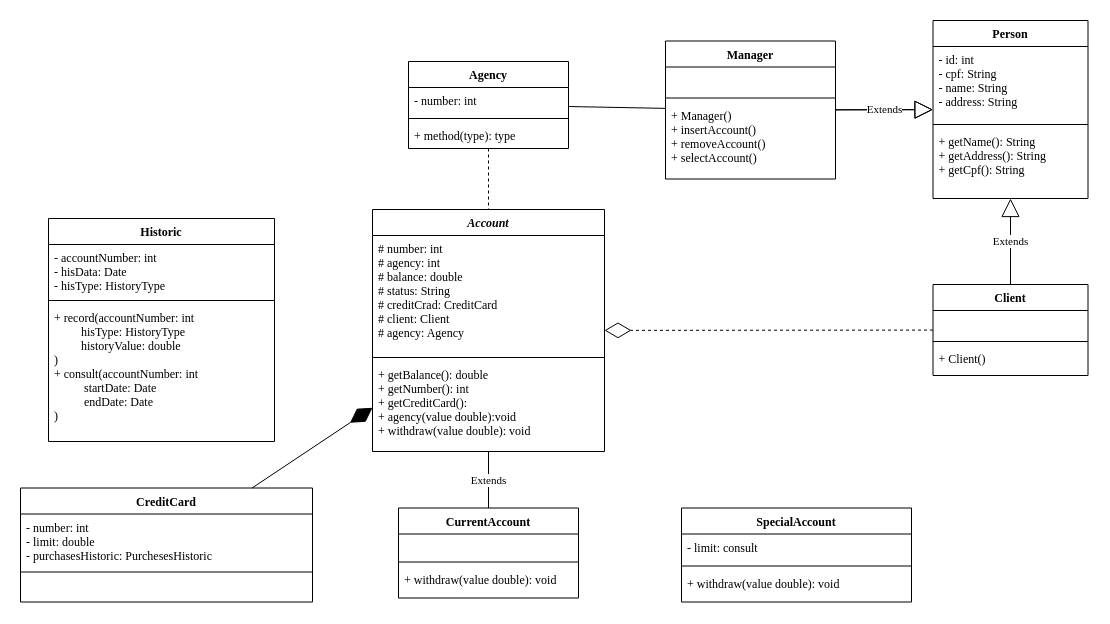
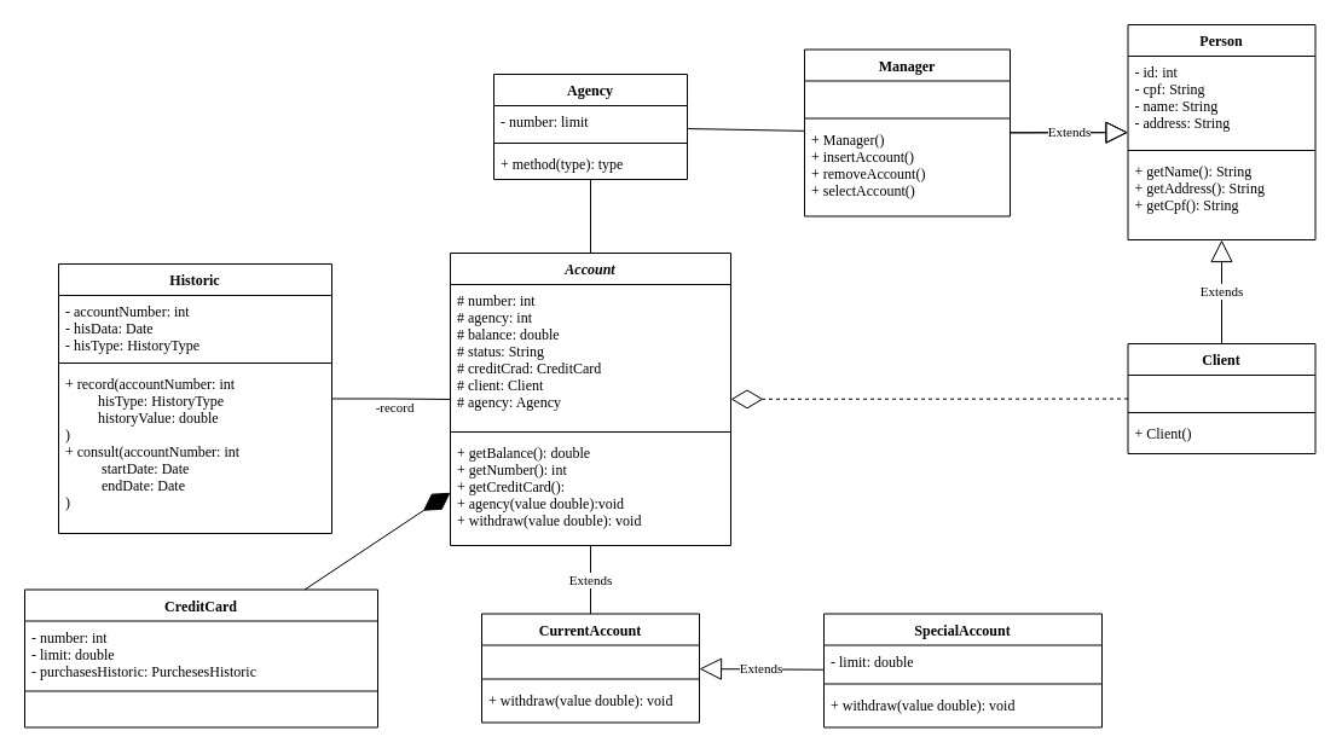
  <mxCell id="0" />
  <mxCell id="1" parent="0" />
  <mxCell id="2" value="Account" style="swimlane;fontStyle=3;align=center;verticalAlign=top;childLayout=stackLayout;horizontal=1;startSize=26;horizontalStack=0;resizeParent=1;resizeParentMax=0;resizeLast=0;collapsible=1;marginBottom=0;fontFamily=Lucida Console;" parent="1" vertex="1"><mxGeometry x="372" y="209" width="232" height="242" as="geometry" /></mxCell>
  <mxCell id="3" value="# number: int&#10;# agency: int&#10;# balance: double&#10;# status: String&#10;# creditCrad: CreditCard &#10;# client: Client&#10;# agency: Agency" style="text;strokeColor=none;fillColor=none;align=left;verticalAlign=top;spacingLeft=4;spacingRight=4;overflow=hidden;rotatable=0;points=[[0,0.5],[1,0.5]];portConstraint=eastwest;fontFamily=Lucida Console;" parent="2" vertex="1"><mxGeometry y="26" width="232" height="118" as="geometry" /></mxCell>
  <mxCell id="4" value="" style="line;strokeWidth=1;fillColor=none;align=left;verticalAlign=middle;spacingTop=-1;spacingLeft=3;spacingRight=3;rotatable=0;labelPosition=right;points=[];portConstraint=eastwest;fontFamily=Lucida Console;" parent="2" vertex="1"><mxGeometry y="144" width="232" height="8" as="geometry" /></mxCell>
  <mxCell id="5" value="+ getBalance(): double&#10;+ getNumber(): int&#10;+ getCreditCard(): &#10;+ agency(value double):void &#10;+ withdraw(value double): void" style="text;strokeColor=none;fillColor=none;align=left;verticalAlign=top;spacingLeft=4;spacingRight=4;overflow=hidden;rotatable=0;points=[[0,0.5],[1,0.5]];portConstraint=eastwest;fontFamily=Lucida Console;" parent="2" vertex="1"><mxGeometry y="152" width="232" height="90" as="geometry" /></mxCell>
  <mxCell id="6" value="CreditCard" style="swimlane;fontStyle=1;align=center;verticalAlign=top;childLayout=stackLayout;horizontal=1;startSize=26;horizontalStack=0;resizeParent=1;resizeParentMax=0;resizeLast=0;collapsible=1;marginBottom=0;fontFamily=Lucida Console;" parent="1" vertex="1"><mxGeometry x="20" y="487.5" width="292" height="114" as="geometry" /></mxCell>
  <mxCell id="7" value="- number: int&#10;- limit: double&#10;- purchasesHistoric: PurchesesHistoric" style="text;strokeColor=none;fillColor=none;align=left;verticalAlign=top;spacingLeft=4;spacingRight=4;overflow=hidden;rotatable=0;points=[[0,0.5],[1,0.5]];portConstraint=eastwest;fontFamily=Lucida Console;" parent="6" vertex="1"><mxGeometry y="26" width="292" height="54" as="geometry" /></mxCell>
  <mxCell id="8" value="" style="line;strokeWidth=1;fillColor=none;align=left;verticalAlign=middle;spacingTop=-1;spacingLeft=3;spacingRight=3;rotatable=0;labelPosition=right;points=[];portConstraint=eastwest;fontFamily=Lucida Console;" parent="6" vertex="1"><mxGeometry y="80" width="292" height="8" as="geometry" /></mxCell>
  <mxCell id="9" value=" " style="text;strokeColor=none;fillColor=none;align=left;verticalAlign=top;spacingLeft=4;spacingRight=4;overflow=hidden;rotatable=0;points=[[0,0.5],[1,0.5]];portConstraint=eastwest;fontFamily=Lucida Console;" parent="6" vertex="1"><mxGeometry y="88" width="292" height="26" as="geometry" /></mxCell>
  <mxCell id="10" value="Client" style="swimlane;fontStyle=1;align=center;verticalAlign=top;childLayout=stackLayout;horizontal=1;startSize=26;horizontalStack=0;resizeParent=1;resizeParentMax=0;resizeLast=0;collapsible=1;marginBottom=0;fontFamily=Lucida Console;" parent="1" vertex="1"><mxGeometry x="932.5" y="284" width="155" height="91" as="geometry" /></mxCell>
  <mxCell id="11" value=" " style="text;strokeColor=none;fillColor=none;align=left;verticalAlign=top;spacingLeft=4;spacingRight=4;overflow=hidden;rotatable=0;points=[[0,0.5],[1,0.5]];portConstraint=eastwest;fontFamily=Lucida Console;" parent="10" vertex="1"><mxGeometry y="26" width="155" height="27" as="geometry" /></mxCell>
  <mxCell id="12" value="" style="line;strokeWidth=1;fillColor=none;align=left;verticalAlign=middle;spacingTop=-1;spacingLeft=3;spacingRight=3;rotatable=0;labelPosition=right;points=[];portConstraint=eastwest;fontFamily=Lucida Console;" parent="10" vertex="1"><mxGeometry y="53" width="155" height="8" as="geometry" /></mxCell>
  <mxCell id="13" value="+ Client()" style="text;strokeColor=none;fillColor=none;align=left;verticalAlign=top;spacingLeft=4;spacingRight=4;overflow=hidden;rotatable=0;points=[[0,0.5],[1,0.5]];portConstraint=eastwest;fontFamily=Lucida Console;" parent="10" vertex="1"><mxGeometry y="61" width="155" height="30" as="geometry" /></mxCell>
  <mxCell id="14" value="SpecialAccount" style="swimlane;fontStyle=1;align=center;verticalAlign=top;childLayout=stackLayout;horizontal=1;startSize=26;horizontalStack=0;resizeParent=1;resizeParentMax=0;resizeLast=0;collapsible=1;marginBottom=0;fontFamily=Lucida Console;" parent="1" vertex="1"><mxGeometry x="681" y="507.5" width="230" height="94" as="geometry" /></mxCell>
- <mxCell id="15" value="- limit: consult" style="text;strokeColor=none;fillColor=none;align=left;verticalAlign=top;spacingLeft=4;spacingRight=4;overflow=hidden;rotatable=0;points=[[0,0.5],[1,0.5]];portConstraint=eastwest;fontFamily=Lucida Console;" parent="14" vertex="1"><mxGeometry y="26" width="230" height="28" as="geometry" /></mxCell>
+ <mxCell id="15" value="- limit: double" style="text;strokeColor=none;fillColor=none;align=left;verticalAlign=top;spacingLeft=4;spacingRight=4;overflow=hidden;rotatable=0;points=[[0,0.5],[1,0.5]];portConstraint=eastwest;fontFamily=Lucida Console;" parent="14" vertex="1"><mxGeometry y="26" width="230" height="28" as="geometry" /></mxCell>
  <mxCell id="16" value="" style="line;strokeWidth=1;fillColor=none;align=left;verticalAlign=middle;spacingTop=-1;spacingLeft=3;spacingRight=3;rotatable=0;labelPosition=right;points=[];portConstraint=eastwest;fontFamily=Lucida Console;" parent="14" vertex="1"><mxGeometry y="54" width="230" height="8" as="geometry" /></mxCell>
  <mxCell id="17" value="+ withdraw(value double): void" style="text;strokeColor=none;fillColor=none;align=left;verticalAlign=top;spacingLeft=4;spacingRight=4;overflow=hidden;rotatable=0;points=[[0,0.5],[1,0.5]];portConstraint=eastwest;fontFamily=Lucida Console;" parent="14" vertex="1"><mxGeometry y="62" width="230" height="32" as="geometry" /></mxCell>
  <mxCell id="18" value="" style="endArrow=diamondThin;endFill=0;endSize=24;html=1;rounded=0;fontFamily=Lucida Console;dashed=1;" parent="1" source="10" target="2" edge="1"><mxGeometry width="160" relative="1" as="geometry"><mxPoint x="1125" y="411.997" as="sourcePoint" /><mxPoint x="1025" y="418.069" as="targetPoint" /></mxGeometry></mxCell>
  <mxCell id="19" value="Extends" style="endArrow=none;endSize=16;endFill=0;html=1;rounded=0;fontFamily=Lucida Console;" parent="1" source="21" target="2" edge="1"><mxGeometry width="160" relative="1" as="geometry"><mxPoint x="785" y="712" as="sourcePoint" /><mxPoint x="915" y="622" as="targetPoint" /></mxGeometry></mxCell>
+ <mxCell id="20" value="Extends" style="endArrow=block;endSize=16;endFill=0;html=1;rounded=0;fontFamily=Lucida Console;" parent="1" source="14" target="21" edge="1"><mxGeometry width="160" relative="1" as="geometry"><mxPoint x="880" y="695.5" as="sourcePoint" /><mxPoint x="960" y="619.944" as="targetPoint" /></mxGeometry></mxCell>
  <mxCell id="21" value="CurrentAccount" style="swimlane;fontStyle=1;align=center;verticalAlign=top;childLayout=stackLayout;horizontal=1;startSize=26;horizontalStack=0;resizeParent=1;resizeParentMax=0;resizeLast=0;collapsible=1;marginBottom=0;fontFamily=Lucida Console;" parent="1" vertex="1"><mxGeometry x="398" y="507.5" width="180" height="90" as="geometry" /></mxCell>
  <mxCell id="22" value=" " style="text;strokeColor=none;fillColor=none;align=left;verticalAlign=top;spacingLeft=4;spacingRight=4;overflow=hidden;rotatable=0;points=[[0,0.5],[1,0.5]];portConstraint=eastwest;fontFamily=Lucida Console;" parent="21" vertex="1"><mxGeometry y="26" width="180" height="24" as="geometry" /></mxCell>
  <mxCell id="23" value="" style="line;strokeWidth=1;fillColor=none;align=left;verticalAlign=middle;spacingTop=-1;spacingLeft=3;spacingRight=3;rotatable=0;labelPosition=right;points=[];portConstraint=eastwest;fontFamily=Lucida Console;" parent="21" vertex="1"><mxGeometry y="50" width="180" height="8" as="geometry" /></mxCell>
  <mxCell id="24" value="+ withdraw(value double): void" style="text;strokeColor=none;fillColor=none;align=left;verticalAlign=top;spacingLeft=4;spacingRight=4;overflow=hidden;rotatable=0;points=[[0,0.5],[1,0.5]];portConstraint=eastwest;fontFamily=Lucida Console;" parent="21" vertex="1"><mxGeometry y="58" width="180" height="32" as="geometry" /></mxCell>
  <mxCell id="25" value="Person" style="swimlane;fontStyle=1;align=center;verticalAlign=top;childLayout=stackLayout;horizontal=1;startSize=26;horizontalStack=0;resizeParent=1;resizeParentMax=0;resizeLast=0;collapsible=1;marginBottom=0;fontFamily=Lucida Console;" parent="1" vertex="1"><mxGeometry x="932.5" y="20" width="155" height="178" as="geometry" /></mxCell>
  <mxCell id="26" value="- id: int&#10;- cpf: String&#10;- name: String&#10;- address: String " style="text;strokeColor=none;fillColor=none;align=left;verticalAlign=top;spacingLeft=4;spacingRight=4;overflow=hidden;rotatable=0;points=[[0,0.5],[1,0.5]];portConstraint=eastwest;fontFamily=Lucida Console;" parent="25" vertex="1"><mxGeometry y="26" width="155" height="74" as="geometry" /></mxCell>
  <mxCell id="27" value="" style="line;strokeWidth=1;fillColor=none;align=left;verticalAlign=middle;spacingTop=-1;spacingLeft=3;spacingRight=3;rotatable=0;labelPosition=right;points=[];portConstraint=eastwest;fontFamily=Lucida Console;" parent="25" vertex="1"><mxGeometry y="100" width="155" height="8" as="geometry" /></mxCell>
  <mxCell id="28" value="+ getName(): String&#10;+ getAddress(): String&#10;+ getCpf(): String" style="text;strokeColor=none;fillColor=none;align=left;verticalAlign=top;spacingLeft=4;spacingRight=4;overflow=hidden;rotatable=0;points=[[0,0.5],[1,0.5]];portConstraint=eastwest;fontFamily=Lucida Console;" parent="25" vertex="1"><mxGeometry y="108" width="155" height="70" as="geometry" /></mxCell>
  <mxCell id="29" value="Extends" style="endArrow=block;endSize=16;endFill=0;html=1;rounded=0;startArrow=none;fontFamily=Lucida Console;" parent="1" source="36" target="25" edge="1"><mxGeometry width="160" relative="1" as="geometry"><mxPoint x="1207" y="394" as="sourcePoint" /><mxPoint x="1367" y="394" as="targetPoint" /></mxGeometry></mxCell>
  <mxCell id="30" value="Extends" style="endArrow=block;endSize=16;endFill=0;html=1;rounded=0;fontFamily=Lucida Console;" parent="1" source="36" target="25" edge="1"><mxGeometry width="160" relative="1" as="geometry"><mxPoint x="1207" y="394" as="sourcePoint" /><mxPoint x="1367" y="394" as="targetPoint" /></mxGeometry></mxCell>
- <mxCell id="31" style="edgeStyle=orthogonalEdgeStyle;rounded=0;orthogonalLoop=1;jettySize=auto;html=1;endArrow=none;endFill=0;fontFamily=Lucida Console;dashed=1;" parent="1" source="32" target="2" edge="1"><mxGeometry relative="1" as="geometry" /></mxCell>
+ <mxCell id="31" style="edgeStyle=orthogonalEdgeStyle;rounded=0;orthogonalLoop=1;jettySize=auto;html=1;endArrow=none;endFill=0;fontFamily=Lucida Console;" parent="1" source="32" target="2" edge="1"><mxGeometry relative="1" as="geometry" /></mxCell>
  <mxCell id="32" value="Agency" style="swimlane;fontStyle=1;align=center;verticalAlign=top;childLayout=stackLayout;horizontal=1;startSize=26;horizontalStack=0;resizeParent=1;resizeParentMax=0;resizeLast=0;collapsible=1;marginBottom=0;fontFamily=Lucida Console;" parent="1" vertex="1"><mxGeometry x="408" y="61" width="160" height="87" as="geometry" /></mxCell>
- <mxCell id="33" value="- number: int" style="text;strokeColor=none;fillColor=none;align=left;verticalAlign=top;spacingLeft=4;spacingRight=4;overflow=hidden;rotatable=0;points=[[0,0.5],[1,0.5]];portConstraint=eastwest;fontFamily=Lucida Console;" parent="32" vertex="1"><mxGeometry y="26" width="160" height="27" as="geometry" /></mxCell>
+ <mxCell id="33" value="- number: limit" style="text;strokeColor=none;fillColor=none;align=left;verticalAlign=top;spacingLeft=4;spacingRight=4;overflow=hidden;rotatable=0;points=[[0,0.5],[1,0.5]];portConstraint=eastwest;fontFamily=Lucida Console;" parent="32" vertex="1"><mxGeometry y="26" width="160" height="27" as="geometry" /></mxCell>
  <mxCell id="34" value="" style="line;strokeWidth=1;fillColor=none;align=left;verticalAlign=middle;spacingTop=-1;spacingLeft=3;spacingRight=3;rotatable=0;labelPosition=right;points=[];portConstraint=eastwest;fontFamily=Lucida Console;" parent="32" vertex="1"><mxGeometry y="53" width="160" height="8" as="geometry" /></mxCell>
  <mxCell id="35" value="+ method(type): type" style="text;strokeColor=none;fillColor=none;align=left;verticalAlign=top;spacingLeft=4;spacingRight=4;overflow=hidden;rotatable=0;points=[[0,0.5],[1,0.5]];portConstraint=eastwest;fontFamily=Lucida Console;" parent="32" vertex="1"><mxGeometry y="61" width="160" height="26" as="geometry" /></mxCell>
  <mxCell id="36" value="Manager" style="swimlane;fontStyle=1;align=center;verticalAlign=top;childLayout=stackLayout;horizontal=1;startSize=26;horizontalStack=0;resizeParent=1;resizeParentMax=0;resizeLast=0;collapsible=1;marginBottom=0;fontFamily=Lucida Console;" parent="1" vertex="1"><mxGeometry x="665" y="40.5" width="170" height="138" as="geometry" /></mxCell>
  <mxCell id="37" value=" " style="text;strokeColor=none;fillColor=none;align=left;verticalAlign=top;spacingLeft=4;spacingRight=4;overflow=hidden;rotatable=0;points=[[0,0.5],[1,0.5]];portConstraint=eastwest;fontFamily=Lucida Console;" parent="36" vertex="1"><mxGeometry y="26" width="170" height="27" as="geometry" /></mxCell>
  <mxCell id="38" value="" style="line;strokeWidth=1;fillColor=none;align=left;verticalAlign=middle;spacingTop=-1;spacingLeft=3;spacingRight=3;rotatable=0;labelPosition=right;points=[];portConstraint=eastwest;fontFamily=Lucida Console;" parent="36" vertex="1"><mxGeometry y="53" width="170" height="8" as="geometry" /></mxCell>
  <mxCell id="39" value="+ Manager()&#10;+ insertAccount()&#10;+ removeAccount()&#10;+ selectAccount()" style="text;strokeColor=none;fillColor=none;align=left;verticalAlign=top;spacingLeft=4;spacingRight=4;overflow=hidden;rotatable=0;points=[[0,0.5],[1,0.5]];portConstraint=eastwest;fontFamily=Lucida Console;" parent="36" vertex="1"><mxGeometry y="61" width="170" height="77" as="geometry" /></mxCell>
  <mxCell id="40" value="" style="endArrow=none;html=1;rounded=0;fontFamily=Lucida Console;" parent="1" source="32" target="36" edge="1"><mxGeometry width="50" height="50" relative="1" as="geometry"><mxPoint x="675" y="215" as="sourcePoint" /><mxPoint x="725" y="165" as="targetPoint" /></mxGeometry></mxCell>
  <mxCell id="41" value="Extends" style="endArrow=block;endSize=16;endFill=0;html=1;rounded=0;fontFamily=Lucida Console;" parent="1" source="10" target="25" edge="1"><mxGeometry width="160" relative="1" as="geometry"><mxPoint x="931.513" y="47.5" as="sourcePoint" /><mxPoint x="958.882" y="15.5" as="targetPoint" /></mxGeometry></mxCell>
  <mxCell id="42" value="Historic" style="swimlane;fontStyle=1;align=center;verticalAlign=top;childLayout=stackLayout;horizontal=1;startSize=26;horizontalStack=0;resizeParent=1;resizeParentMax=0;resizeLast=0;collapsible=1;marginBottom=0;fontFamily=Lucida Console;" vertex="1" parent="1"><mxGeometry x="48" y="218" width="226" height="223" as="geometry" /></mxCell>
  <mxCell id="43" value="- accountNumber: int&#10;- hisData: Date&#10;- hisType: HistoryType" style="text;strokeColor=none;fillColor=none;align=left;verticalAlign=top;spacingLeft=4;spacingRight=4;overflow=hidden;rotatable=0;points=[[0,0.5],[1,0.5]];portConstraint=eastwest;fontFamily=Lucida Console;" vertex="1" parent="42"><mxGeometry y="26" width="226" height="52" as="geometry" /></mxCell>
  <mxCell id="44" value="" style="line;strokeWidth=1;fillColor=none;align=left;verticalAlign=middle;spacingTop=-1;spacingLeft=3;spacingRight=3;rotatable=0;labelPosition=right;points=[];portConstraint=eastwest;fontFamily=Lucida Console;" vertex="1" parent="42"><mxGeometry y="78" width="226" height="8" as="geometry" /></mxCell>
  <mxCell id="45" value="+ record(accountNumber: int&#10;         hisType: HistoryType&#10;         historyValue: double&#10;)&#10;+ consult(accountNumber: int&#10;          startDate: Date&#10;          endDate: Date&#10;)" style="text;strokeColor=none;fillColor=none;align=left;verticalAlign=top;spacingLeft=4;spacingRight=4;overflow=hidden;rotatable=0;points=[[0,0.5],[1,0.5]];portConstraint=eastwest;fontFamily=Lucida Console;" vertex="1" parent="42"><mxGeometry y="86" width="226" height="137" as="geometry" /></mxCell>
+ <mxCell id="46" style="edgeStyle=orthogonalEdgeStyle;rounded=0;orthogonalLoop=1;jettySize=auto;html=1;endArrow=none;endFill=0;fontFamily=Lucida Console;" edge="1" parent="1" source="42" target="2"><mxGeometry relative="1" as="geometry" /></mxCell>
+ <mxCell id="47" value="-record" style="edgeLabel;html=1;align=center;verticalAlign=middle;resizable=0;points=[];fontFamily=Lucida Console;" vertex="1" connectable="0" parent="46"><mxGeometry x="-0.176" y="1" relative="1" as="geometry"><mxPoint x="10" y="8" as="offset" /></mxGeometry></mxCell>
  <mxCell id="48" value="" style="endArrow=diamondThin;endFill=1;endSize=24;html=1;rounded=0;fontFamily=Lucida Console;" edge="1" parent="1" source="6" target="2"><mxGeometry width="160" relative="1" as="geometry"><mxPoint x="501" y="362" as="sourcePoint" /><mxPoint x="661" y="362" as="targetPoint" /></mxGeometry></mxCell>
